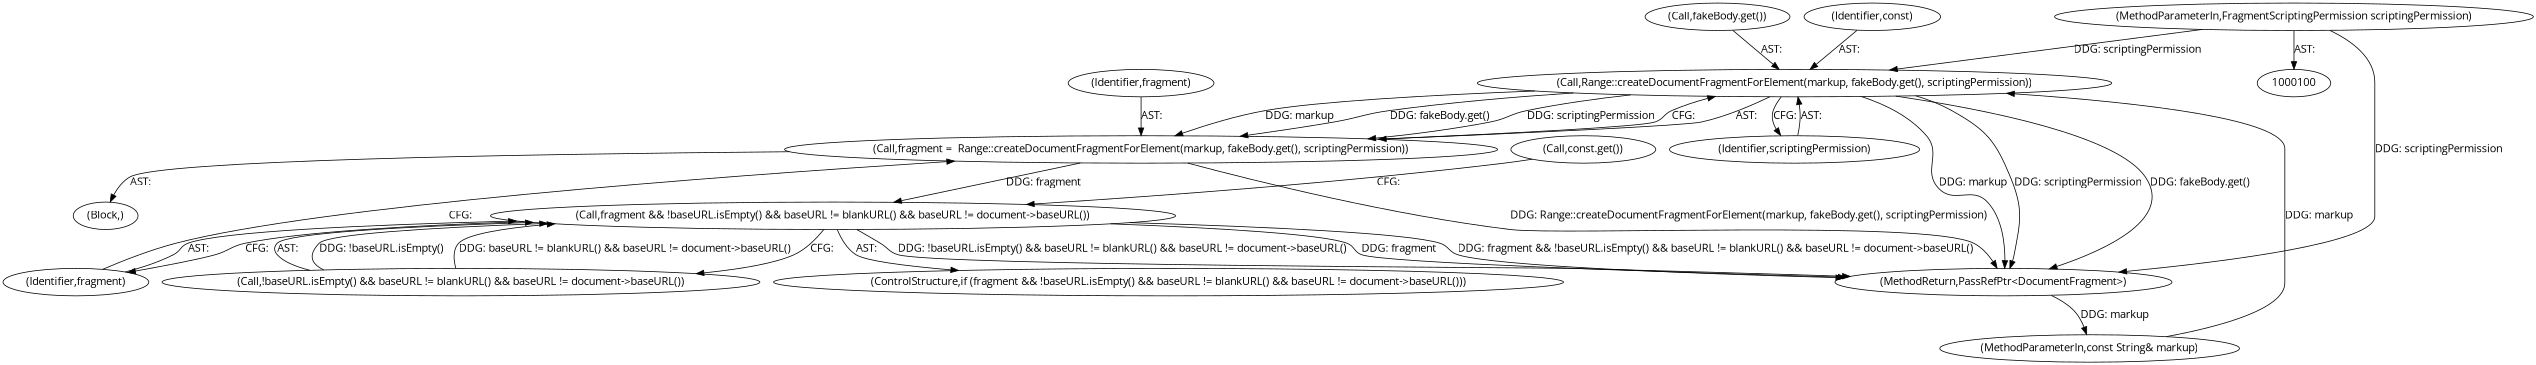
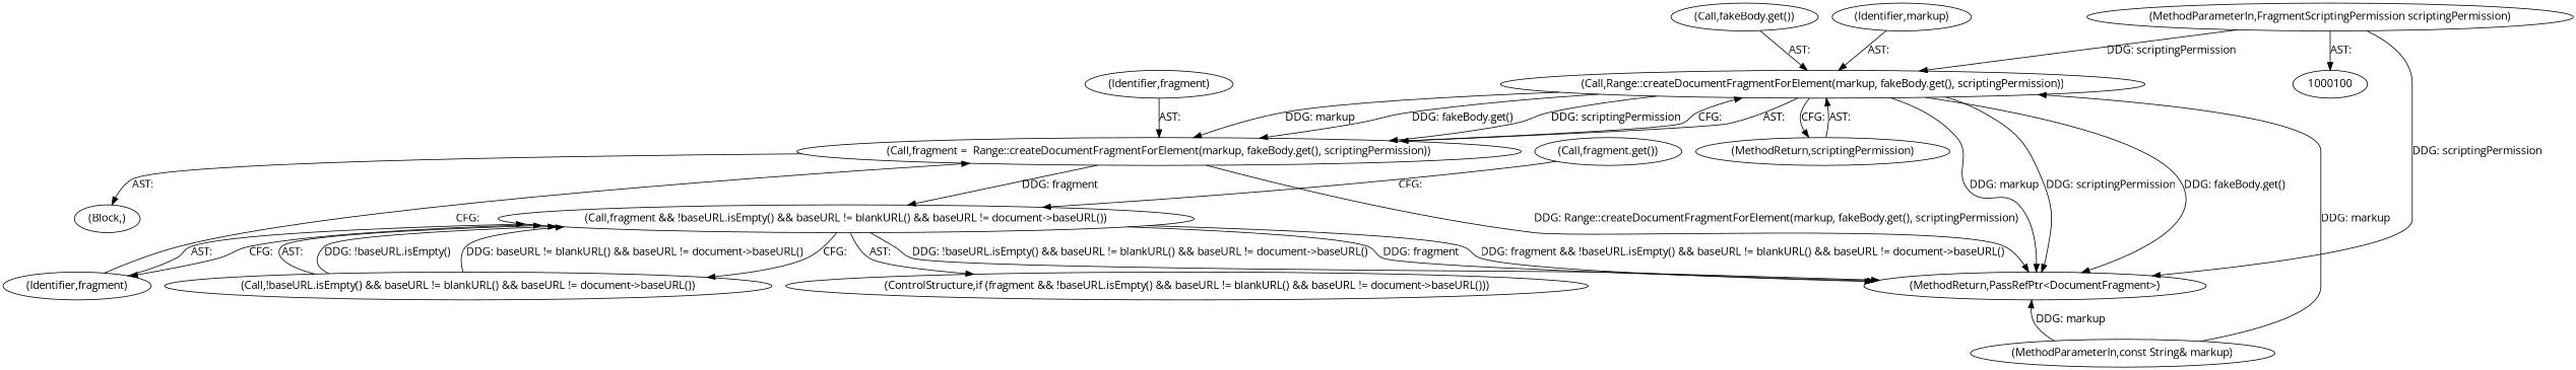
  digraph {
    fontname="Open Sans"
    node [fontname="Open Sans"]
    edge [fontname="Open Sans"]
    n1 [label="(Call,Range::createDocumentFragmentForElement(markup, fakeBody.get(), scriptingPermission))"]
    n2 [label="(Call,fragment =  Range::createDocumentFragmentForElement(markup, fakeBody.get(), scriptingPermission))"]
    n3 [label="(MethodReturn,PassRefPtr<DocumentFragment>)"]
-   n4 [label="(Identifier,scriptingPermission)"]
+   n4 [label="(MethodReturn,scriptingPermission)"]
    n5 [label="(Call,fragment && !baseURL.isEmpty() && baseURL != blankURL() && baseURL != document->baseURL())"]
    n6 [label="(Block,)"]
    n7 [label="(MethodParameterIn,const String& markup)"]
    n8 [label="(MethodParameterIn,FragmentScriptingPermission scriptingPermission)"]
    1000100
    n10 [label="(Identifier,fragment)"]
    n11 [label="(ControlStructure,if (fragment && !baseURL.isEmpty() && baseURL != blankURL() && baseURL != document->baseURL()))"]
    n12 [label="(Call,!baseURL.isEmpty() && baseURL != blankURL() && baseURL != document->baseURL())"]
    n13 [label="(Call,fakeBody.get())"]
-   n14 [label="(Identifier,const)"]
+   n14 [label="(Identifier,markup)"]
    n15 [label="(Identifier,fragment)"]
-   n16 [label="(Call,const.get())"]
+   n16 [label="(Call,fragment.get())"]
    n1 -> n2 [label="AST: "]
    n1 -> n2 [label="DDG: markup"]
    n1 -> n2 [label="DDG: fakeBody.get()"]
    n1 -> n2 [label="DDG: scriptingPermission"]
    n1 -> n3 [label="DDG: scriptingPermission"]
    n1 -> n3 [label="DDG: fakeBody.get()"]
    n1 -> n3 [label="DDG: markup"]
    n1 -> n4 [label="CFG: "]
    n2 -> n1 [label="CFG: "]
    n2 -> n3 [label="DDG: Range::createDocumentFragmentForElement(markup, fakeBody.get(), scriptingPermission)"]
    n2 -> n5 [label="DDG: fragment"]
    n2 -> n6 [label="AST: "]
    n4 -> n1 [label="AST: "]
    n5 -> n3 [label="DDG: fragment && !baseURL.isEmpty() && baseURL != blankURL() && baseURL != document->baseURL()"]
    n5 -> n3 [label="DDG: !baseURL.isEmpty() && baseURL != blankURL() && baseURL != document->baseURL()"]
    n5 -> n3 [label="DDG: fragment"]
    n5 -> n10 [label="CFG: "]
    n5 -> n11 [label="AST: "]
    n5 -> n12 [label="CFG: "]
    n7 -> n1 [label="DDG: markup"]
-   n3 -> n7 [label="DDG: markup"]
+   n7 -> n3 [label="DDG: markup"]
    n8 -> n1 [label="DDG: scriptingPermission"]
    n8 -> n3 [label="DDG: scriptingPermission"]
    n8 -> 1000100 [label="AST: "]
    n10 -> n2 [label="CFG: "]
    n10 -> n5 [label="AST: "]
    n12 -> n5 [label="AST: "]
    n12 -> n5 [label="DDG: !baseURL.isEmpty()"]
    n12 -> n5 [label="DDG: baseURL != blankURL() && baseURL != document->baseURL()"]
    n13 -> n1 [label="AST: "]
    n14 -> n1 [label="AST: "]
    n15 -> n2 [label="AST: "]
    n16 -> n5 [label="CFG: "]
  }
